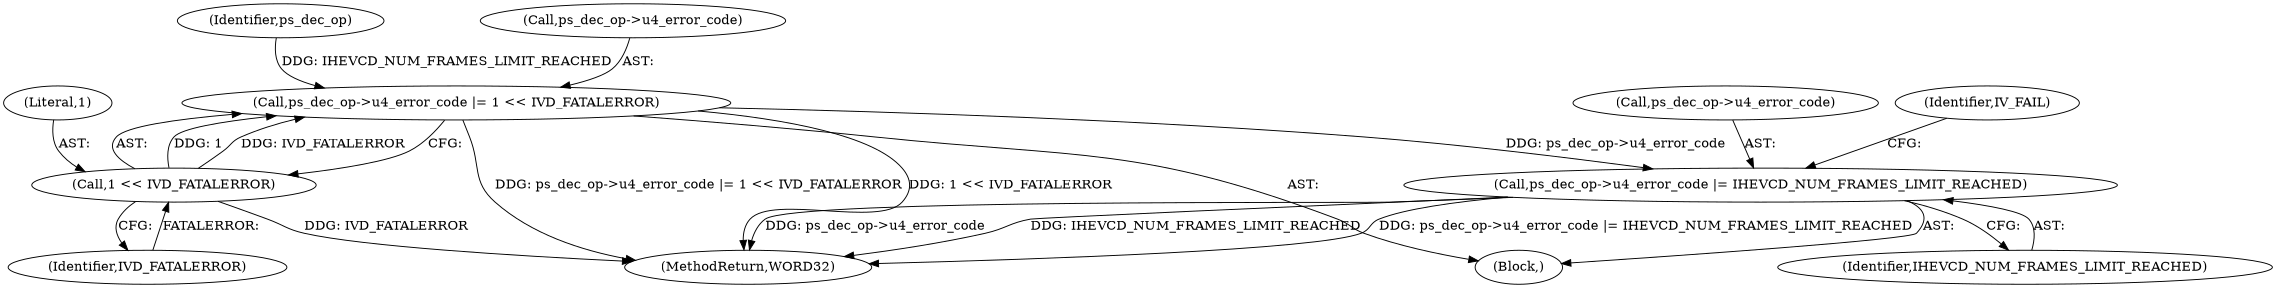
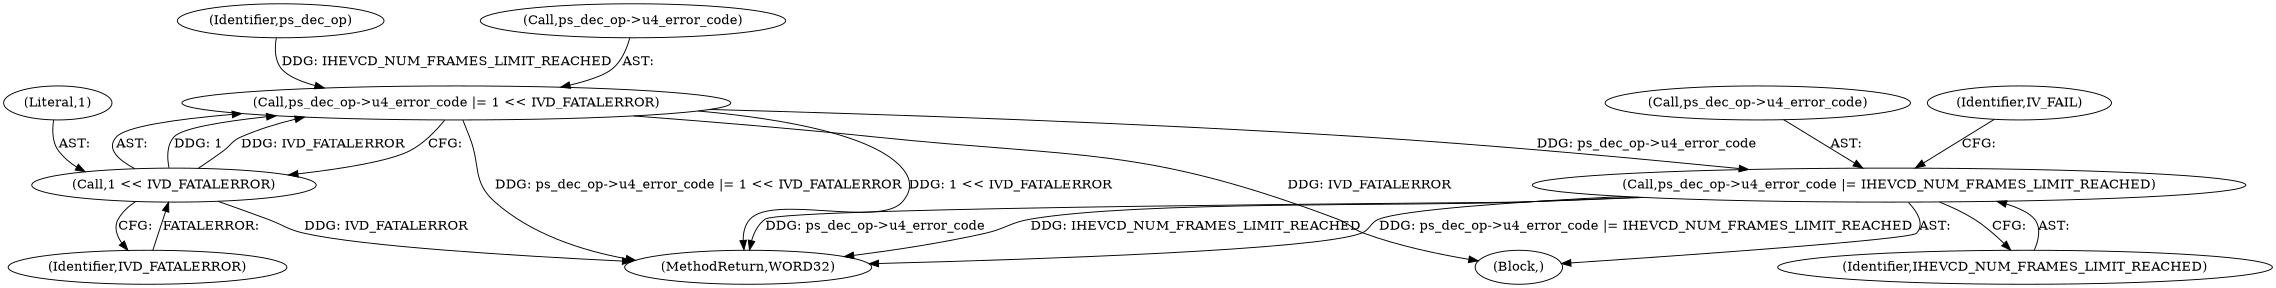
  digraph {
    n1 [label="(Call,ps_dec_op->u4_error_code |= 1 << IVD_FATALERROR)"]
    n2 [label="(Call,1 << IVD_FATALERROR)"]
    n3 [label="(Call,ps_dec_op->u4_error_code |= IHEVCD_NUM_FRAMES_LIMIT_REACHED)"]
    n4 [label="(Block,)"]
    n5 [label="(MethodReturn,WORD32)"]
    n6 [label="(Identifier,IVD_FATALERROR)"]
    n7 [label="(Identifier,IHEVCD_NUM_FRAMES_LIMIT_REACHED)"]
    n8 [label="(Identifier,ps_dec_op)"]
    n9 [label="(Identifier,IV_FAIL)"]
    n10 [label="(Call,ps_dec_op->u4_error_code)"]
    n11 [label="(Literal,1)"]
    n12 [label="(Call,ps_dec_op->u4_error_code)"]
    n1 -> n2 [label="CFG: "]
    n1 -> n3 [label="DDG: ps_dec_op->u4_error_code"]
-   n1 -> n4 [label="AST: "]
+   n1 -> n4 [label="DDG: IVD_FATALERROR"]
    n1 -> n5 [label="DDG: ps_dec_op->u4_error_code |= 1 << IVD_FATALERROR"]
    n1 -> n5 [label="DDG: 1 << IVD_FATALERROR"]
    n2 -> n1 [label="AST: "]
    n2 -> n1 [label="DDG: 1"]
    n2 -> n1 [label="DDG: IVD_FATALERROR"]
    n2 -> n5 [label="DDG: IVD_FATALERROR"]
    n2 -> n6 [label="CFG: "]
    n3 -> n4 [label="AST: "]
    n3 -> n5 [label="DDG: ps_dec_op->u4_error_code"]
    n3 -> n5 [label="DDG: IHEVCD_NUM_FRAMES_LIMIT_REACHED"]
    n3 -> n5 [label="DDG: ps_dec_op->u4_error_code |= IHEVCD_NUM_FRAMES_LIMIT_REACHED"]
    n3 -> n7 [label="CFG: "]
    n6 -> n2 [label="FATALERROR: "]
    n7 -> n3 [label="AST: "]
    n8 -> n1 [label="DDG: IHEVCD_NUM_FRAMES_LIMIT_REACHED"]
    n9 -> n3 [label="CFG: "]
    n10 -> n3 [label="AST: "]
    n11 -> n2 [label="AST: "]
    n12 -> n1 [label="AST: "]
  }
